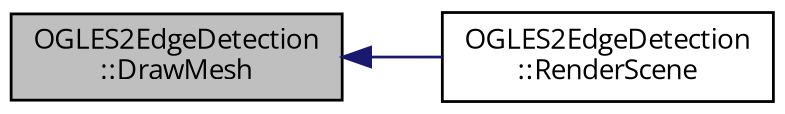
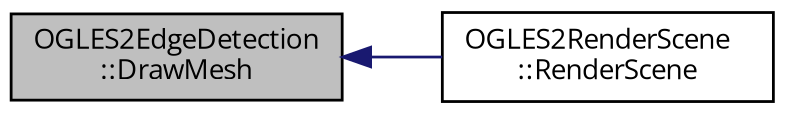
  digraph {
    rankdir=LR
    fontname="Open Sans"
    node [color=black fontname="Open Sans" fontsize=10 shape=record style=filled]
    n1 [fillcolor=grey75 fontcolor=black height=0.2 label="OGLES2EdgeDetection\l::DrawMesh" width=0.4]
-   n2 [fillcolor=white height=0.2 label="OGLES2EdgeDetection\l::RenderScene" width=0.4]
+   n2 [fillcolor=white height=0.2 label="OGLES2RenderScene\l::RenderScene" width=0.4]
    n1 -> n2 [color=midnightblue dir=back fontname="Open Sans" fontsize=10 labelfontname=Helvetica labelfontsize=10 style=solid]
  }
